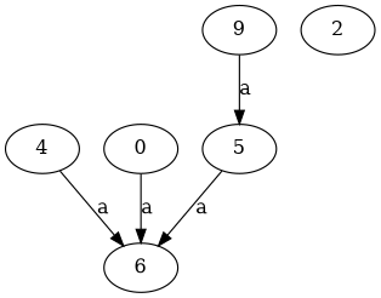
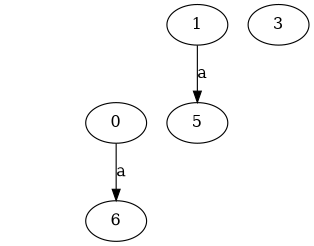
  strict digraph {
-   4
    6
    0
-   1 [label=9]
+   1
    5
-   2
-   4 -> 6 [label=a]
+   2 [label=3]
    0 -> 6 [label=a]
    1 -> 5 [label=a]
-   5 -> 6 [label=a]
  }
